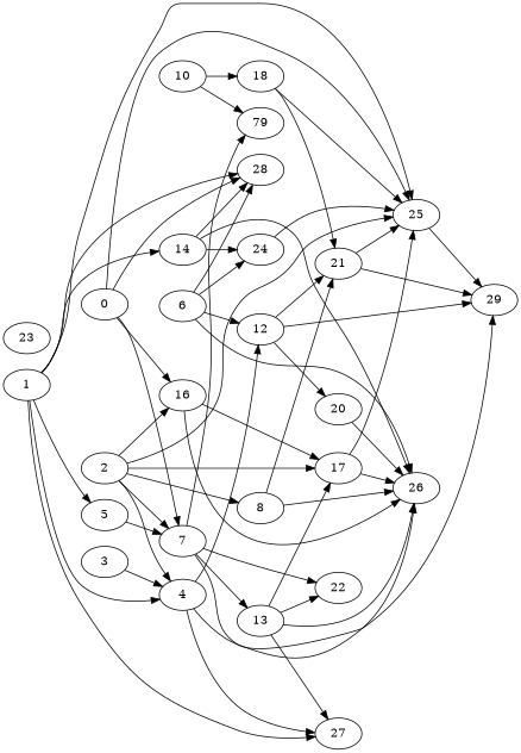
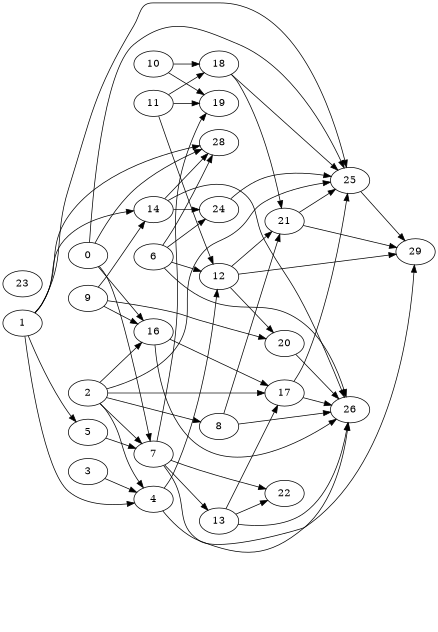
  digraph {
    "Duplicate states"=0
    GraphType=Random
    "Max states in OPEN"=0
    Modes="120000ms; topo-ordered tasks, ; Pruning: task equivalence, fixed order ready list, ; F-value: ; Optimisation: best schedule length (SL) optimisation on equal, "
    NumberOfTasks=30
    "Pruned using list schedule length"=1
    "States removed from OPEN"=0
    TargetSystem="Homogeneous-6"
    "Time to schedule (ms)"=102
    "Total idle time"=451
    "Total schedule length"=781
    "Total sequential time"=3468
    "Total states created"=2
    rankdir=LR
    node ["Finish time"=60 Processor=0 "Start time"=0 Weight=40]
    edge [Weight=5]
    1 ["Finish time"=160 Weight=160]
    5 ["Finish time"=341 "Start time"=160 Weight=181]
    4 ["Finish time"=261 Processor=1 "Start time"=181 Weight=80]
    14 ["Finish time"=325 Processor=2 "Start time"=205 Weight=120]
    25 ["Finish time"=721 "Start time"=581 Weight=140]
-   27 ["Finish time"=547 Processor=2 "Start time"=507]
    28 ["Finish time"=587 Processor=2 "Start time"=547]
    7 ["Finish time"=381 "Start time"=341]
    12 ["Finish time"=462 Processor=1 "Start time"=261 Weight=201]
    26 ["Finish time"=771 Processor=1 "Start time"=590 Weight=181]
    24 ["Finish time"=365 Processor=2 "Start time"=325]
    29 ["Finish time"=781 "Start time"=721 Weight=60]
    13 ["Finish time"=461 "Start time"=381 Weight=80]
    22 ["Finish time"=569 Processor=5 "Start time"=469 Weight=100]
-   19 ["Finish time"=646 Processor=3 "Start time"=465 Weight=181 label=79]
+   19 ["Finish time"=646 Processor=3 "Start time"=465 Weight=181]
    20 ["Finish time"=507 Processor=2 "Start time"=467]
    21 ["Finish time"=522 Processor=1 "Start time"=462 Weight=60]
    3 ["Finish time"=181 Processor=1 Weight=181]
    6 ["Finish time"=201 Processor=2 Weight=201]
    2 [Processor=3 Weight=60]
    8 ["Finish time"=266 Processor=5 "Start time"=65 Weight=201]
    17 ["Finish time"=581 "Start time"=461 Weight=120]
    16 ["Finish time"=340 Processor=3 "Start time"=200 Weight=140]
+   9 ["Finish time"=200 Processor=3 "Start time"=60 Weight=140]
+   11 ["Finish time"=140 Processor=4 Weight=140]
    18 ["Finish time"=320 Processor=4 "Start time"=180 Weight=140]
    0 [Processor=5 Weight=60]
    10 ["Finish time"=180 Processor=4 "Start time"=140]
    23 ["Finish time"=467 Processor=5 "Start time"=266 Weight=201]
    1 -> 5 [Weight=10]
    1 -> 4 [Weight=10]
    1 -> 14 [Weight=4]
    1 -> 25
-   1 -> 27 [Weight=4]
    1 -> 28 [Weight=3]
    5 -> 7 [Weight=4]
-   4 -> 27
    4 -> 12 [Weight=4]
    4 -> 26 [Weight=3]
    14 -> 28
    14 -> 26 [Weight=9]
    14 -> 24 [Weight=2]
    25 -> 29 [Weight=3]
    7 -> 29 [Weight=4]
    7 -> 13 [Weight=10]
    7 -> 22 [Weight=9]
    7 -> 19 [Weight=4]
    12 -> 29 [Weight=9]
    12 -> 20
    12 -> 21 [Weight=9]
    24 -> 25 [Weight=2]
-   13 -> 27 [Weight=8]
    13 -> 26 [Weight=8]
    13 -> 22 [Weight=8]
    13 -> 17 [Weight=2]
    20 -> 26
    21 -> 25
    21 -> 29 [Weight=4]
    3 -> 4 [Weight=8]
    6 -> 28
    6 -> 12 [Weight=3]
    6 -> 26 [Weight=7]
    6 -> 24 [Weight=7]
    2 -> 4 [Weight=10]
    2 -> 25 [Weight=2]
    2 -> 7 [Weight=3]
    2 -> 8
    2 -> 17 [Weight=9]
    2 -> 16 [Weight=3]
    8 -> 26 [Weight=7]
    8 -> 21 [Weight=4]
    17 -> 25 [Weight=4]
    17 -> 26 [Weight=9]
    16 -> 26
    16 -> 17 [Weight=3]
+   9 -> 14
+   9 -> 20 [Weight=3]
+   9 -> 16
+   11 -> 12 [Weight=9]
+   11 -> 19 [Weight=7]
+   11 -> 18 [Weight=2]
    18 -> 25 [Weight=3]
    18 -> 21 [Weight=4]
    0 -> 25 [Weight=10]
    0 -> 28
    0 -> 7 [Weight=8]
    0 -> 16 [Weight=10]
    10 -> 19 [Weight=4]
    10 -> 18
  }
